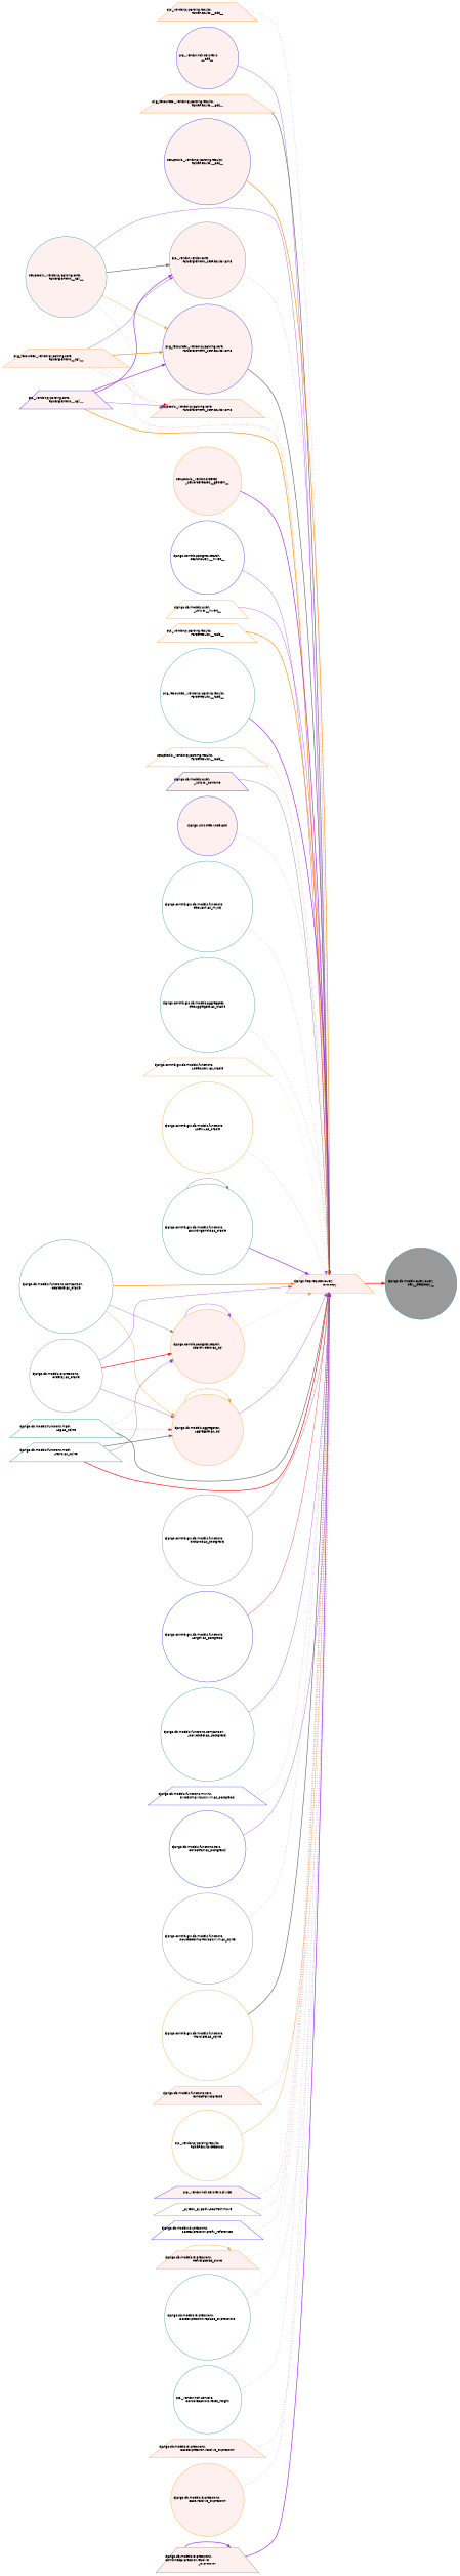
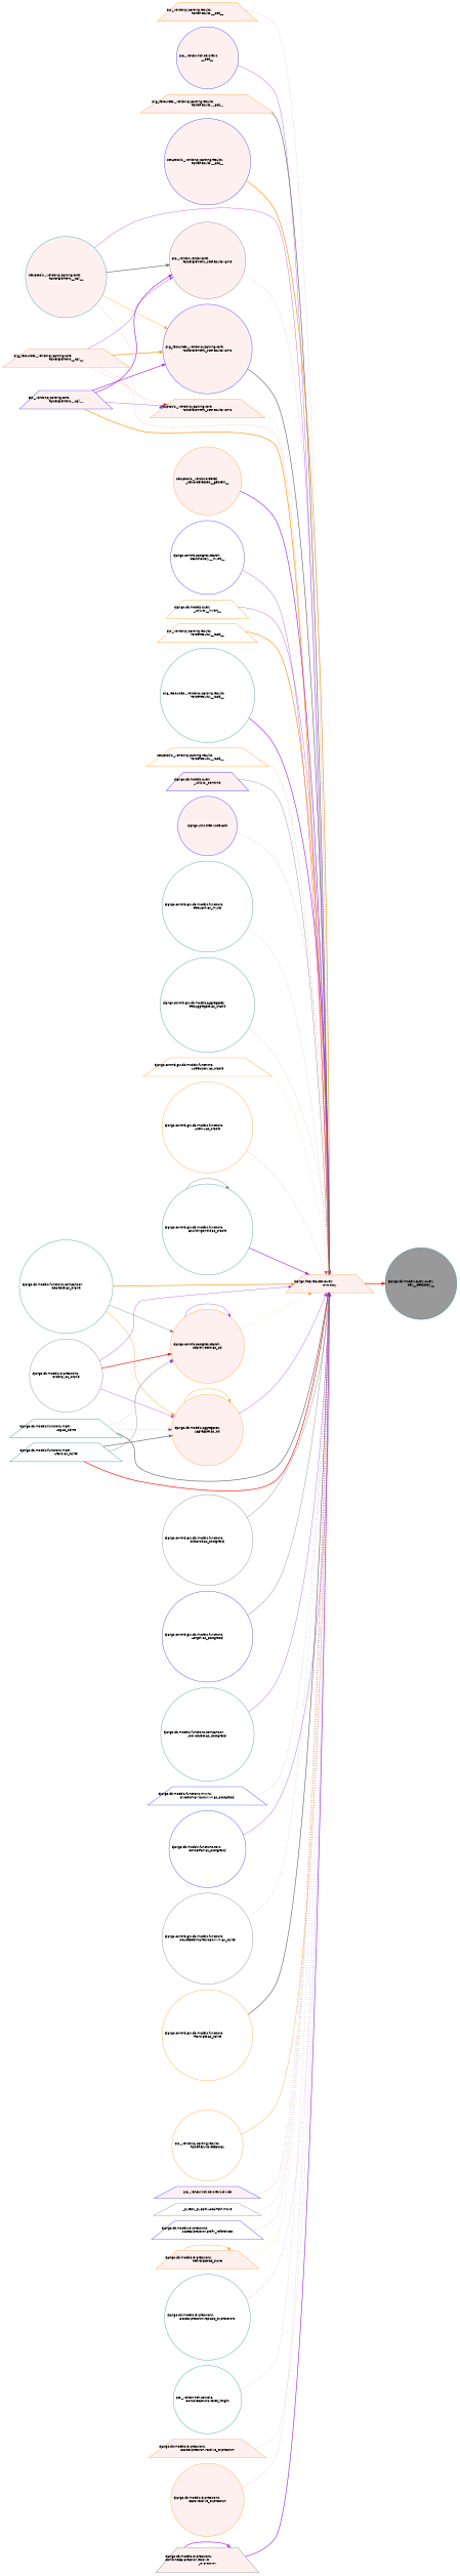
  digraph {
    rankdir=RL
    node [color=darkorange fillcolor=white fontname=Helvetica fontsize=10 shape=circle style=filled]
    edge [color=purple dir=back fontname=Helvetica fontsize=10 labelfontname=Helvetica labelfontsize=10 style=dotted]
    n1 [color=teal fillcolor=grey60 fontcolor=black height=0.2 label="django.db.models.query.Query\lSet.__deepcopy__" width=0.4]
    n2 [fillcolor="#FFF0F0" height=0.2 label="django.http.request.Query\lDict.copy" shape=trapezium width=0.4]
    n3 [fillcolor="#FFF0F0" height=0.2 label="pip._vendor.pyparsing.results.\lParseResults.__add__" shape=trapezium width=0.4]
    n4 [color=blue fillcolor="#FFF0F0" height=0.2 label="pip._vendor.rich.text.Text.\l__add__" width=0.4]
    n5 [fillcolor="#FFF0F0" height=0.2 label="pkg_resources._vendor.pyparsing.results.\lParseResults.__add__" shape=trapezium width=0.4]
    n6 [color=blue fillcolor="#FFF0F0" height=0.2 label="setuptools._vendor.pyparsing.results.\lParseResults.__add__" width=0.4]
    n7 [color=blue fillcolor="#FFF0F0" height=0.2 label="pip._vendor.pyparsing.core.\lParserElement.__call__" shape=trapezium width=0.4]
    n8 [fillcolor="#FFF0F0" height=0.2 label="pkg_resources._vendor.pyparsing.core.\lParserElement.__call__" shape=trapezium width=0.4]
    n9 [color=teal fillcolor="#FFF0F0" height=0.2 label="setuptools._vendor.pyparsing.core.\lParserElement.__call__" width=0.4]
    n10 [fillcolor="#FFF0F0" height=0.2 label="setuptools._vendor.ordered\l_set.OrderedSet.__getitem__" width=0.4]
    n11 [color=blue height=0.2 label="django.contrib.postgres.search.\lSearchQuery.__invert__" width=0.4]
    n12 [height=0.2 label="django.db.models.query\l_utils.Q.__invert__" shape=trapezium width=0.4]
    n13 [height=0.2 label="pip._vendor.pyparsing.results.\lParseResults.__radd__" shape=trapezium width=0.4]
    n14 [color=teal height=0.2 label="pkg_resources._vendor.pyparsing.results.\lParseResults.__radd__" width=0.4]
    n15 [height=0.2 label="setuptools._vendor.pyparsing.results.\lParseResults.__radd__" shape=trapezium width=0.4]
    n16 [color=blue fillcolor="#FFF0F0" height=0.2 label="django.db.models.query\l_utils.Q._combine" shape=trapezium width=0.4]
    n17 [color=gray40 fillcolor="#FFF0F0" height=0.2 label="pip._vendor.vendor.core.\lParserElement._setResultsName" width=0.4]
    n18 [color=blue fillcolor="#FFF0F0" height=0.2 label="pkg_resources._vendor.pyparsing.core.\lParserElement._setResultsName" width=0.4]
    n19 [fillcolor="#FFF0F0" height=0.2 label="setuptools._vendor.pyparsing.core.\lParserElement._setResultsName" shape=trapezium width=0.4]
    n20 [color=blue fillcolor="#FFF0F0" height=0.2 label="django.utils.tree.Node.add" width=0.4]
    n21 [color=teal height=0.2 label="django.contrib.gis.db.models.functions.\lGeoHash.as_mysql" width=0.4]
    n22 [color=teal height=0.2 label="django.contrib.gis.db.models.aggregates.\lGeoAggregate.as_oracle" width=0.4]
    n23 [height=0.2 label="django.contrib.gis.db.models.functions.\lAsGeoJSON.as_oracle" shape=trapezium width=0.4]
    n24 [height=0.2 label="django.contrib.gis.db.models.functions.\lAsGML.as_oracle" width=0.4]
    n25 [color=teal height=0.2 label="django.contrib.gis.db.models.functions.\lBoundingCircle.as_oracle" width=0.4]
    n26 [color=gray40 height=0.2 label="django.db.models.expressions.\lOrderBy.as_oracle" width=0.4]
    n27 [color=teal height=0.2 label="django.db.models.functions.comparison.\lCoalesce.as_oracle" width=0.4]
    n28 [color=gray40 height=0.2 label="django.contrib.gis.db.models.functions.\lDistance.as_postgresql" width=0.4]
    n29 [color=blue height=0.2 label="django.contrib.gis.db.models.functions.\lLength.as_postgresql" width=0.4]
    n30 [color=teal height=0.2 label="django.db.models.functions.comparison.\lJSONObject.as_postgresql" width=0.4]
    n31 [color=blue height=0.2 label="django.db.models.functions.mixins.\lFixDecimalInputMixin.as_postgresql" shape=trapezium width=0.4]
    n32 [color=blue height=0.2 label="django.db.models.functions.text.\lConcatPair.as_postgresql" width=0.4]
    n33 [fillcolor="#FFF0F0" height=0.2 label="django.contrib.postgres.search.\lSearchVector.as_sql" width=0.4]
    n34 [color=teal height=0.2 label="django.db.models.functions.math.\lATan2.as_sqlite" shape=trapezium width=0.4]
    n35 [color=teal height=0.2 label="django.db.models.functions.math.\lLog.as_sqlite" shape=trapezium width=0.4]
    n36 [fillcolor="#FFF0F0" height=0.2 label="django.db.models.aggregates.\lAggregate.as_sql" width=0.4]
    n37 [color=gray40 height=0.2 label="django.contrib.gis.db.models.functions.\lSQLiteDecimalToFloatMixin.as_sqlite" width=0.4]
    n38 [height=0.2 label="django.contrib.gis.db.models.functions.\lTranslate.as_sqlite" width=0.4]
-   n39 [fillcolor="#FFF0F0" height=0.2 label="django.db.models.functions.text.\lConcatPair.coalesce" shape=trapezium width=0.4]
    n40 [height=0.2 label="pip._vendor.pyparsing.results.\lParseResults.deepcopy" width=0.4]
    n41 [color=blue fillcolor="#FFF0F0" height=0.2 label="pip._vendor.rich.text.Text.divide" shape=trapezium width=0.4]
    n42 [color=gray40 height=0.2 label="_pytest._py.path.LocalPath.move" shape=trapezium width=0.4]
    n43 [color=blue height=0.2 label="django.db.models.expressions.\lBaseExpression.prefix_references" shape=trapezium width=0.4]
    n44 [fillcolor="#FFF0F0" height=0.2 label="django.db.models.expressions.\lRef.relabeled_clone" shape=trapezium width=0.4]
    n45 [color=teal height=0.2 label="django.db.models.expressions.\lBaseExpression.replace_expressions" width=0.4]
    n46 [color=teal height=0.2 label="pip._vendor.rich.console.\lConsoleOptions.reset_height" width=0.4]
    n47 [fillcolor="#FFF0F0" height=0.2 label="django.db.models.expressions.\lBaseExpression.resolve_expression" shape=trapezium width=0.4]
    n48 [fillcolor="#FFF0F0" height=0.2 label="django.db.models.expressions.\lCase.resolve_expression" width=0.4]
    n49 [color=gray40 fillcolor="#FFF0F0" height=0.2 label="django.db.models.expressions.\lCombinedExpression.resolve\l_expression" shape=trapezium width=0.4]
    n1 -> n2 [color=red style=bold]
    n2 -> n3
    n2 -> n4 [style=solid]
    n2 -> n5 [color=gray40 style=bold]
    n2 -> n6 [color=darkorange style=bold]
    n2 -> n7 [color=darkorange style=bold]
    n2 -> n8 [color=red]
    n2 -> n9 [style=solid]
    n2 -> n10 [style=bold]
    n2 -> n11 [style=solid]
    n2 -> n12 [style=solid]
    n2 -> n13 [color=darkorange style=bold]
    n2 -> n14 [style=bold]
    n2 -> n15 [color=red]
    n2 -> n16 [color=gray40 style=solid]
    n2 -> n17
    n2 -> n18 [color=gray40 style=bold]
    n2 -> n19 [color=darkorange]
    n2 -> n20
    n2 -> n21 [color=gray40]
    n2 -> n22 [color=gray40]
    n2 -> n23 [color=darkorange]
    n2 -> n24
    n2 -> n25 [style=bold]
    n2 -> n26 [style=solid]
    n2 -> n27 [color=darkorange style=bold]
    n2 -> n28 [color=gray40 style=solid]
-   n2 -> n29 [color=red style=solid]
+   n2 -> n29 [color=gray40 style=solid]
    n2 -> n30 [style=solid]
    n2 -> n31
    n2 -> n32 [style=solid]
    n2 -> n33 [color=darkorange]
    n2 -> n34 [color=red style=bold]
    n2 -> n35 [color=gray40 style=bold]
    n2 -> n36 [style=solid]
    n2 -> n37 [color=gray40]
    n2 -> n38 [color=gray40 style=bold]
-   n2 -> n39 [color=red]
    n2 -> n40 [color=darkorange style=solid]
    n2 -> n41 [color=red]
    n2 -> n42 [color=gray40]
    n2 -> n43
    n2 -> n44 [color=darkorange]
    n2 -> n45
    n2 -> n46 [color=gray40]
    n2 -> n47 [color=gray40]
    n2 -> n48
    n2 -> n49 [style=bold]
    n17 -> n7 [style=bold]
    n17 -> n8 [style=solid]
    n17 -> n9 [color=gray40 style=bold]
    n18 -> n7 [style=bold]
    n18 -> n8 [color=darkorange style=bold]
    n18 -> n9 [color=darkorange style=solid]
    n19 -> n7 [style=solid]
    n19 -> n8 [color=red]
    n19 -> n9 [color=gray40]
    n25 -> n25 [color=gray40 style=solid]
    n33 -> n26 [color=red style=bold]
    n33 -> n27 [color=gray40 style=solid]
    n33 -> n33 [style=solid]
    n33 -> n34 [color=gray40 style=solid]
    n33 -> n35
    n36 -> n26 [style=solid]
    n36 -> n27 [color=darkorange style=solid]
    n36 -> n34 [color=gray40 style=bold]
    n36 -> n35 [color=red]
    n36 -> n36 [color=darkorange style=solid]
    n44 -> n44 [color=darkorange style=solid]
    n49 -> n49 [style=bold]
  }
